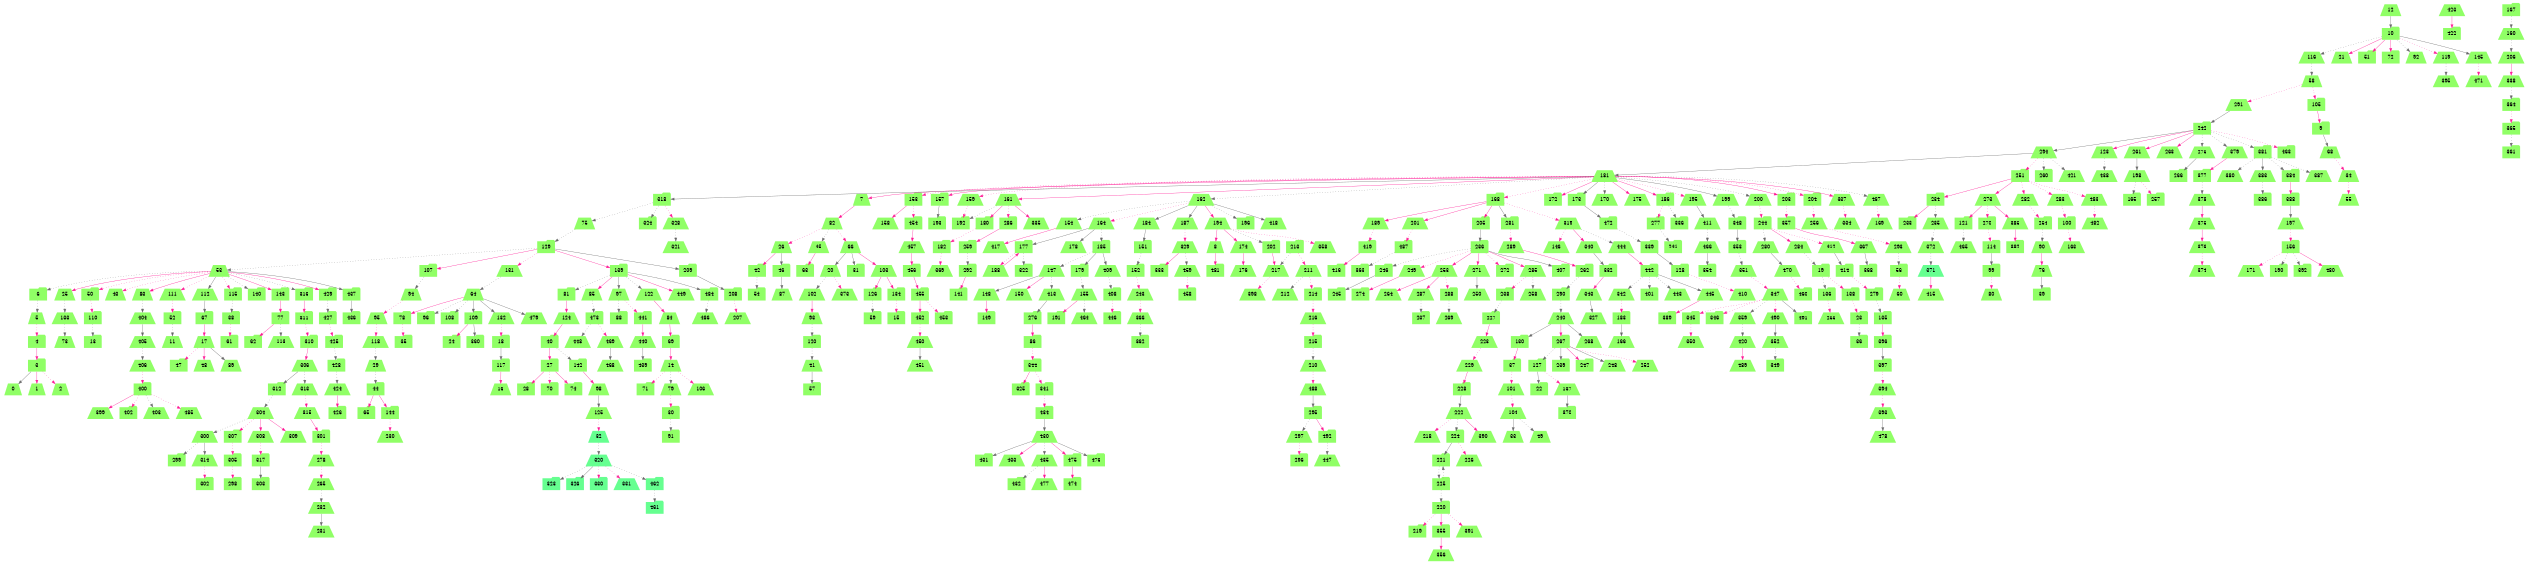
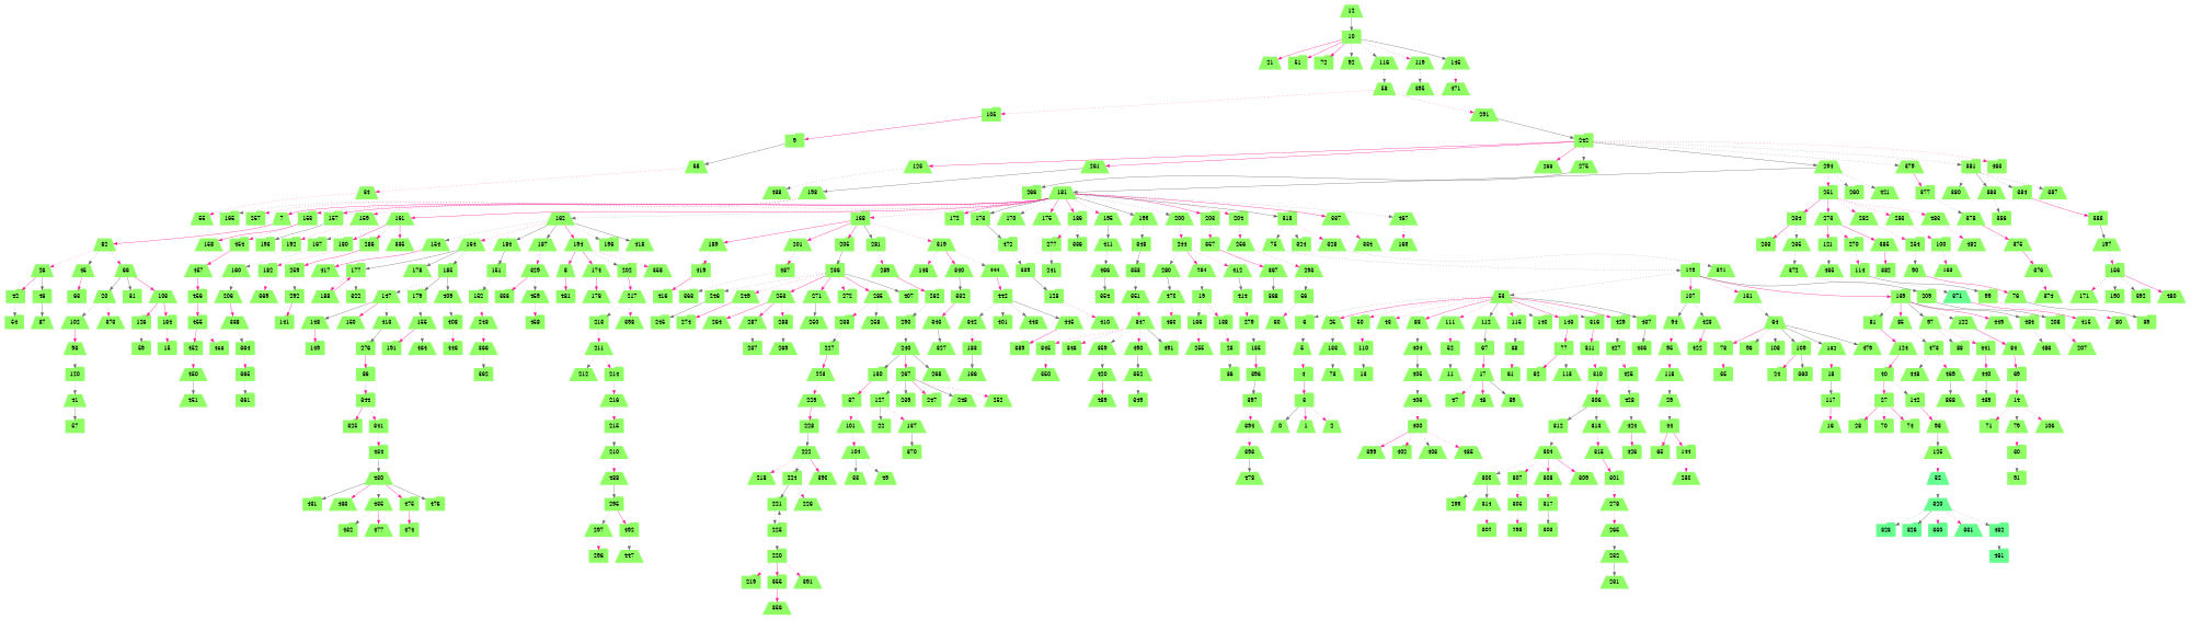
  digraph {
    node [fillcolor="#90ff66" penwidth=0 shape=trapezium style=filled]
    edge [color=deeppink style=dotted]
    3 [shape=folder]
    0
    1
    2
    4 [shape=folder]
    5
    6 [shape=folder]
    7
    82
    26
    45
    66
    481 [shape=folder]
    8
    9 [shape=folder]
    68
    34
    10 [shape=folder]
    21
    51 [shape=folder]
    72 [shape=folder]
    92
    116
    119
    145
    58
    395
    471
    12
    13 [shape=folder]
    71 [shape=folder]
    14
    79
    106
    30 [shape=folder]
    15 [shape=folder]
    47 [shape=folder]
    17
    48
    89
    18 [shape=folder]
    117 [shape=folder]
    16
    19 [shape=folder]
    136 [shape=folder]
    138 [shape=folder]
    255
    23 [shape=folder]
    20
    102
    373
    93
    22 [shape=folder]
    36 [shape=folder]
    24 [shape=folder]
    25
    133
    73
    42 [shape=folder]
    46 [shape=folder]
    54 [shape=folder]
    87
    27 [shape=folder]
    28 [shape=folder]
    70 [shape=folder]
    74 [shape=folder]
    44 [shape=folder]
    29
    65 [shape=folder]
    144 [shape=folder]
    91 [shape=folder]
    31 [shape=folder]
    32 [fillcolor="#66ff90"]
    320 [fillcolor="#66ff90"]
    323 [fillcolor="#66ff90" shape=folder]
    326 [fillcolor="#66ff90" shape=folder]
    330 [fillcolor="#66ff90" shape=folder]
    331 [fillcolor="#66ff90"]
    462 [fillcolor="#66ff90" shape=folder]
    55
    35 [shape=folder]
    37 [shape=folder]
    101
    104
    38 [shape=folder]
    61 [shape=folder]
    39 [shape=folder]
    40 [shape=folder]
    142 [shape=folder]
    98
    57 [shape=folder]
    41
    230
    63 [shape=folder]
    50 [shape=folder]
    110 [shape=folder]
    52 [shape=folder]
    11
    53
    43
    83
    111
    112
    115 [shape=folder]
    140 [shape=folder]
    143 [shape=folder]
    316 [shape=folder]
    429 [shape=folder]
    437 [shape=folder]
    404
    67 [shape=folder]
    77 [shape=folder]
    311 [shape=folder]
    427 [shape=folder]
    436 [shape=folder]
    56 [shape=folder]
    60
    105 [shape=folder]
    291
    242 [shape=folder]
    59 [shape=folder]
    62 [shape=folder]
    78 [shape=folder]
    64
    96 [shape=folder]
    108 [shape=folder]
    109 [shape=folder]
    132
    479
    360 [shape=folder]
    103
    126 [shape=folder]
    134 [shape=folder]
    69 [shape=folder]
    129 [shape=folder]
    75
    107 [shape=folder]
    131
    139 [shape=folder]
    209 [shape=folder]
    76
    113
    81 [shape=folder]
    124
    405
    84
    473 [shape=folder]
    85
    448
    469
    86 [shape=folder]
    344 [shape=folder]
    325 [shape=folder]
    341 [shape=folder]
    88 [shape=folder]
    90
    120 [shape=folder]
    94
    95
    118
    97
    441 [shape=folder]
    440
    125
    99 [shape=folder]
    80
    100 [shape=folder]
    163
    33
    49
    423
    422 [shape=folder]
    114 [shape=folder]
    121 [shape=folder]
    465
    122
    123
    438
    127 [shape=folder]
    137
    370 [shape=folder]
    128 [shape=folder]
    410
    449
    484 [shape=folder]
    208 [shape=folder]
    130 [shape=folder]
    135 [shape=folder]
    396 [shape=folder]
    397 [shape=folder]
    486
    141 [shape=folder]
    147
    148
    150
    413
    149 [shape=folder]
    276 [shape=folder]
    151 [shape=folder]
    152 [shape=folder]
    243
    366
    153 [shape=folder]
    158
    454 [shape=folder]
    457
    154
    417
    191 [shape=folder]
    155
    464
    156 [shape=folder]
    171
    190 [shape=folder]
    392 [shape=folder]
    480
    157 [shape=folder]
    193 [shape=folder]
    192 [shape=folder]
    159
    160
    206
    338
    167 [shape=folder]
    161
    180 [shape=folder]
    286 [shape=folder]
    335
    182 [shape=folder]
    259 [shape=folder]
    162
    164
    184
    187
    194
    196 [shape=folder]
    418
    177 [shape=folder]
    178
    185 [shape=folder]
    329
    174
    202 [shape=folder]
    358
    188
    322 [shape=folder]
    179 [shape=folder]
    409
    165 [shape=folder]
    168 [shape=folder]
    189
    201
    205 [shape=folder]
    281 [shape=folder]
    319
    419 [shape=folder]
    487 [shape=folder]
    236 [shape=folder]
    289
    146
    340
    444
    172 [shape=folder]
    173 [shape=folder]
    472 [shape=folder]
    339 [shape=folder]
    176
    369
    181
    170
    175
    186 [shape=folder]
    195
    199
    200
    203 [shape=folder]
    204 [shape=folder]
    318 [shape=folder]
    337
    467
    277 [shape=folder]
    336 [shape=folder]
    411
    348 [shape=folder]
    244 [shape=folder]
    357 [shape=folder]
    256
    324 [shape=folder]
    328
    334
    169
    183 [shape=folder]
    166
    408 [shape=folder]
    241 [shape=folder]
    333 [shape=folder]
    459
    416 [shape=folder]
    217
    466
    197
    198
    257 [shape=folder]
    353 [shape=folder]
    280
    284
    412
    363 [shape=folder]
    213 [shape=folder]
    398
    367
    293
    246 [shape=folder]
    249
    253
    271
    272 [shape=folder]
    285
    407 [shape=folder]
    364 [shape=folder]
    207
    210
    488
    295 [shape=folder]
    211
    212
    214 [shape=folder]
    216
    215 [shape=folder]
    219 [shape=folder]
    220 [shape=folder]
    355 [shape=folder]
    391
    356
    221 [shape=folder]
    225 [shape=folder]
    222
    218
    224 [shape=folder]
    390
    226
    223
    229
    228 [shape=folder]
    227 [shape=folder]
    232
    231
    233 [shape=folder]
    234 [shape=folder]
    235
    372
    371 [fillcolor="#66ff90"]
    245 [shape=folder]
    274 [shape=folder]
    264
    287
    288 [shape=folder]
    250
    238 [shape=folder]
    258
    237 [shape=folder]
    239 [shape=folder]
    240
    267 [shape=folder]
    268
    247 [shape=folder]
    248
    252
    261
    263
    275
    294
    379
    381 [shape=folder]
    463 [shape=folder]
    266 [shape=folder]
    251 [shape=folder]
    260 [shape=folder]
    421
    377 [shape=folder]
    380
    383
    384 [shape=folder]
    387
    362 [shape=folder]
    470
    414 [shape=folder]
    273
    282
    283
    483
    270 [shape=folder]
    385
    254 [shape=folder]
    482
    269
    292 [shape=folder]
    262 [shape=folder]
    290 [shape=folder]
    265
    382 [shape=folder]
    278
    279 [shape=folder]
    460 [shape=folder]
    297
    492 [shape=folder]
    296 [shape=folder]
    447
    298 [shape=folder]
    299 [shape=folder]
    300
    314
    302 [shape=folder]
    301 [shape=folder]
    303 [shape=folder]
    304
    307 [shape=folder]
    308
    309
    305 [shape=folder]
    317 [shape=folder]
    312 [shape=folder]
    306
    313
    315
    310 [shape=folder]
    321
    332 [shape=folder]
    442 [shape=folder]
    461 [fillcolor="#66ff90" shape=folder]
    458 [shape=folder]
    343
    327
    365 [shape=folder]
    434 [shape=folder]
    430
    342
    345 [shape=folder]
    350
    346 [shape=folder]
    347
    359
    490
    491 [shape=folder]
    420
    352
    351
    349 [shape=folder]
    354 [shape=folder]
    368 [shape=folder]
    489
    361 [shape=folder]
    415
    375
    376
    374
    378
    386 [shape=folder]
    388 [shape=folder]
    389 [shape=folder]
    393
    478
    394
    400 [shape=folder]
    399
    402 [shape=folder]
    403
    485
    401 [shape=folder]
    406
    446 [shape=folder]
    426 [shape=folder]
    424
    425 [shape=folder]
    428 [shape=folder]
    431 [shape=folder]
    433
    435
    475 [shape=folder]
    476 [shape=folder]
    432 [shape=folder]
    477
    474 [shape=folder]
    439 [shape=folder]
    443
    445
    450
    451
    452 [shape=folder]
    453 [shape=folder]
    456 [shape=folder]
    455 [shape=folder]
-   468
+   468 [label=868]
    3 -> 0 [color=gray40 style=solid]
    3 -> 1 [style=solid]
    3 -> 2
    4 -> 3 [style=solid]
    5 -> 4
    6 -> 5 [color=gray40]
    7 -> 82 [style=solid]
    82 -> 26
    82 -> 45 [color=gray40]
    82 -> 66
    26 -> 42 [style=solid]
    26 -> 46 [color=gray40 style=solid]
    45 -> 63 [style=solid]
    66 -> 20 [color=gray40 style=solid]
    66 -> 31 [color=gray40 style=solid]
    66 -> 103 [style=solid]
    8 -> 481 [style=solid]
    9 -> 68 [color=gray40 style=solid]
    68 -> 34
    34 -> 55
    10 -> 21 [style=solid]
    10 -> 51 [style=solid]
    10 -> 72 [style=solid]
    10 -> 92 [color=gray40]
    10 -> 116 [color=gray40]
    10 -> 119
    10 -> 145 [color=gray40 style=solid]
    116 -> 58 [color=gray40]
    119 -> 395 [color=gray40]
    145 -> 471
    58 -> 105
    58 -> 291
    12 -> 10 [color=gray40 style=solid]
    14 -> 71
    14 -> 79 [color=gray40]
    14 -> 106
    79 -> 30
    30 -> 91 [color=gray40]
    17 -> 47
    17 -> 48 [style=solid]
    17 -> 89 [color=gray40 style=solid]
    18 -> 117 [color=gray40 style=solid]
    117 -> 16 [style=solid]
    19 -> 136 [color=gray40]
    19 -> 138
    136 -> 255
    138 -> 23
    23 -> 36 [color=gray40]
    20 -> 102 [color=gray40]
    20 -> 373
    102 -> 93 [style=solid]
    93 -> 120 [color=gray40]
    25 -> 133 [color=gray40]
    133 -> 73 [color=gray40]
    42 -> 54 [color=gray40]
    46 -> 87 [color=gray40 style=solid]
    27 -> 28 [style=solid]
    27 -> 70
    27 -> 74 [style=solid]
    44 -> 65 [style=solid]
    44 -> 144 [style=solid]
    29 -> 44 [color=gray40]
    144 -> 230
    32 -> 320 [color=gray40]
    320 -> 323 [color=gray40]
    320 -> 326 [color=gray40 style=solid]
    320 -> 330
    320 -> 331
    320 -> 462 [color=gray40]
    462 -> 461 [color=gray40]
    37 -> 101
    101 -> 104
    104 -> 33 [color=gray40 style=solid]
    104 -> 49 [color=gray40]
    38 -> 61
    40 -> 27 [style=solid]
    40 -> 142 [color=gray40]
    142 -> 98 [style=solid]
    98 -> 125 [color=gray40 style=solid]
    41 -> 57 [color=gray40 style=solid]
    50 -> 110
    110 -> 13 [color=gray40]
    52 -> 11 [color=gray40]
    53 -> 6 [color=gray40]
    53 -> 25 [style=solid]
    53 -> 50
    53 -> 43
    53 -> 83 [style=solid]
    53 -> 111
    53 -> 112 [color=gray40 style=solid]
    53 -> 115
    53 -> 140 [color=gray40]
    53 -> 143 [style=solid]
    53 -> 316 [color=gray40]
    53 -> 429 [style=solid]
    53 -> 437 [color=gray40 style=solid]
    83 -> 404 [color=gray40]
    111 -> 52
    112 -> 67 [color=gray40 style=solid]
    115 -> 38 [color=gray40]
    143 -> 77 [style=solid]
    316 -> 311 [style=solid]
    429 -> 427 [color=gray40]
    437 -> 436 [color=gray40 style=solid]
    404 -> 405 [color=gray40 style=solid]
    67 -> 17 [style=solid]
    77 -> 62 [style=solid]
    77 -> 113 [color=gray40]
    311 -> 310
    427 -> 425
    56 -> 60
    105 -> 9 [style=solid]
    291 -> 242 [color=gray40 style=solid]
    242 -> 123 [style=solid]
    242 -> 261 [style=solid]
    242 -> 263 [style=solid]
    242 -> 275 [color=gray40]
    242 -> 294 [color=gray40 style=solid]
    242 -> 379 [color=gray40]
    242 -> 381 [color=gray40]
    242 -> 463
    78 -> 35
    64 -> 78 [style=solid]
    64 -> 96 [color=gray40]
    64 -> 108 [color=gray40]
    64 -> 109 [color=gray40 style=solid]
    64 -> 132 [color=gray40 style=solid]
    64 -> 479 [color=gray40 style=solid]
    109 -> 24 [style=solid]
    109 -> 360 [color=gray40 style=solid]
    132 -> 18
    103 -> 126 [style=solid]
    103 -> 134 [style=solid]
    126 -> 59 [color=gray40]
    134 -> 15
    69 -> 14 [style=solid]
    129 -> 53 [color=gray40]
    129 -> 107 [style=solid]
    129 -> 131
    129 -> 139 [style=solid]
    129 -> 209 [color=gray40 style=solid]
    75 -> 129 [color=gray40]
-   107 -> 94 [color=gray40]
+   107 -> 94 [color=gray40 style=solid]
+   107 -> 423 [color=gray40]
    131 -> 64 [color=gray40]
    139 -> 81 [color=gray40]
    139 -> 85 [style=solid]
    139 -> 97 [color=gray40 style=solid]
    139 -> 122 [color=gray40]
    139 -> 449 [style=solid]
    139 -> 484 [color=gray40 style=solid]
    209 -> 208 [color=gray40 style=solid]
    76 -> 39 [color=gray40 style=solid]
    81 -> 124 [style=solid]
    124 -> 40 [style=solid]
    405 -> 406 [color=gray40]
    84 -> 69 [style=solid]
    473 -> 448 [color=gray40]
    473 -> 469
    85 -> 473 [color=gray40]
    469 -> 468 [color=gray40 style=solid]
    86 -> 344
    344 -> 325 [style=solid]
    344 -> 341
    341 -> 434
    90 -> 76 [style=solid]
    120 -> 41 [color=gray40]
    94 -> 95
    95 -> 118
    118 -> 29 [color=gray40]
    97 -> 88 [color=gray40]
    97 -> 441
    441 -> 440 [style=solid]
    440 -> 439 [color=gray40 style=solid]
    125 -> 32
    99 -> 80
    100 -> 163
    423 -> 422 [style=solid]
    114 -> 99 [color=gray40 style=solid]
    121 -> 465 [color=gray40]
    122 -> 84 [style=solid]
    123 -> 438 [color=gray40]
    127 -> 22 [color=gray40 style=solid]
    127 -> 137
    137 -> 370 [color=gray40 style=solid]
    128 -> 410
    484 -> 486 [color=gray40]
    208 -> 207
    130 -> 37 [style=solid]
    135 -> 396 [style=solid]
    396 -> 397 [color=gray40 style=solid]
    397 -> 394
    147 -> 148 [color=gray40 style=solid]
    147 -> 150 [style=solid]
    147 -> 413 [color=gray40]
    148 -> 149 [style=solid]
    413 -> 276 [color=gray40 style=solid]
    276 -> 86 [style=solid]
    151 -> 152 [color=gray40]
    152 -> 243
    243 -> 366
    366 -> 362 [color=gray40]
    153 -> 158 [style=solid]
    153 -> 454
    454 -> 457 [style=solid]
    457 -> 456 [style=solid]
    154 -> 417 [style=solid]
    155 -> 191 [style=solid]
    155 -> 464 [color=gray40]
    156 -> 171
    156 -> 190 [color=gray40]
    156 -> 392 [color=gray40]
    156 -> 480 [style=solid]
    157 -> 193 [color=gray40 style=solid]
    159 -> 192
    160 -> 206 [color=gray40]
    206 -> 338 [style=solid]
    338 -> 364 [color=gray40]
    167 -> 160 [color=gray40]
-   161 -> 192 [color=gray40]
+   161 -> 167 [color=gray40]
    161 -> 180 [style=solid]
    161 -> 286
    161 -> 335 [style=solid]
    180 -> 182
    286 -> 259 [style=solid]
    182 -> 369
    259 -> 292 [color=gray40]
    162 -> 154 [color=gray40]
    162 -> 164
    162 -> 184 [color=gray40 style=solid]
    162 -> 187 [color=gray40 style=solid]
    162 -> 194 [style=solid]
    162 -> 196 [color=gray40]
    162 -> 418 [color=gray40 style=solid]
    164 -> 177 [color=gray40 style=solid]
    164 -> 178 [color=gray40 style=solid]
    164 -> 185 [color=gray40]
    184 -> 151 [color=gray40 style=solid]
    187 -> 329
    194 -> 8 [style=solid]
    194 -> 174 [style=solid]
    194 -> 202 [color=gray40]
    194 -> 358
    177 -> 188
    177 -> 322 [color=gray40]
    185 -> 147 [color=gray40]
    185 -> 179 [color=gray40 style=solid]
    185 -> 409 [color=gray40 style=solid]
    329 -> 333 [style=solid]
    329 -> 459 [color=gray40]
    174 -> 176 [style=solid]
    202 -> 217 [style=solid]
    188 -> 177 [style=solid]
    179 -> 155 [color=gray40]
    409 -> 408 [color=gray40]
    168 -> 189 [style=solid]
    168 -> 201 [style=solid]
    168 -> 205 [style=solid]
    168 -> 281 [color=gray40 style=solid]
    168 -> 319
    189 -> 419
    201 -> 487
    205 -> 236 [color=gray40 style=solid]
    281 -> 289
    319 -> 146
    319 -> 340 [style=solid]
    319 -> 444 [color=gray40]
    419 -> 416 [style=solid]
    487 -> 363 [color=gray40]
    236 -> 246 [color=gray40]
    236 -> 249
    236 -> 253 [style=solid]
    236 -> 271 [style=solid]
    236 -> 272
    236 -> 285 [style=solid]
    236 -> 407 [color=gray40 style=solid]
    289 -> 262 [style=solid]
    340 -> 332 [color=gray40 style=solid]
    444 -> 442 [style=solid]
    173 -> 472 [color=gray40 style=solid]
    472 -> 339 [color=gray40]
    339 -> 128 [color=gray40 style=solid]
    181 -> 7 [style=solid]
    181 -> 153
    181 -> 157 [style=solid]
    181 -> 159
    181 -> 161 [style=solid]
    181 -> 162 [color=gray40]
    181 -> 168
    181 -> 172 [style=solid]
    181 -> 173 [color=gray40 style=solid]
    181 -> 170 [color=gray40]
    181 -> 175 [style=solid]
    181 -> 186 [style=solid]
    181 -> 195
    181 -> 199 [color=gray40 style=solid]
    181 -> 200 [color=gray40]
    181 -> 203 [style=solid]
    181 -> 204
    181 -> 318 [color=gray40 style=solid]
    181 -> 337 [style=solid]
    181 -> 467 [color=gray40]
    186 -> 277
    186 -> 336 [color=gray40]
    195 -> 411 [color=gray40 style=solid]
    199 -> 348 [color=gray40]
    200 -> 244
    203 -> 357
    204 -> 256
    318 -> 75 [color=gray40]
    318 -> 324 [color=gray40]
    318 -> 328
    337 -> 334
    467 -> 169
    277 -> 241 [color=gray40]
    411 -> 466 [color=gray40]
    348 -> 353 [color=gray40 style=solid]
    244 -> 280 [color=gray40]
    244 -> 284 [style=solid]
    244 -> 412
    357 -> 367 [style=solid]
    256 -> 293
    328 -> 321 [color=gray40]
    183 -> 166 [color=gray40 style=solid]
    408 -> 446
    459 -> 458
-   213 -> 217 [color=gray40]
+   217 -> 213 [color=gray40]
    217 -> 398
    466 -> 354 [color=gray40 style=solid]
    197 -> 156
    198 -> 165 [color=gray40]
    198 -> 257
    353 -> 351 [color=gray40]
    280 -> 470 [color=gray40 style=solid]
    284 -> 19 [color=gray40]
    412 -> 414 [color=gray40 style=solid]
    213 -> 211
    367 -> 368 [color=gray40 style=solid]
    293 -> 56 [color=gray40]
    246 -> 245 [color=gray40 style=solid]
    249 -> 274 [style=solid]
    253 -> 264 [style=solid]
    253 -> 287 [style=solid]
    253 -> 288
    271 -> 250 [color=gray40 style=solid]
    285 -> 238
    285 -> 258 [color=gray40]
    364 -> 365
    210 -> 488
    488 -> 295 [color=gray40 style=solid]
    295 -> 297 [color=gray40]
    295 -> 492 [style=solid]
    211 -> 212 [color=gray40]
    211 -> 214
    214 -> 216
    216 -> 215
    215 -> 210 [color=gray40]
    220 -> 219
    220 -> 355 [style=solid]
    220 -> 391
    355 -> 356 [style=solid]
    221 -> 225 [color=gray40]
    225 -> 220 [color=gray40]
    225 -> 221 [color=gray40]
    222 -> 218
    222 -> 224 [color=gray40]
    222 -> 390 [style=solid]
    224 -> 221 [color=gray40 style=solid]
    224 -> 226
    223 -> 229
    229 -> 228 [style=solid]
    228 -> 222 [color=gray40 style=solid]
    227 -> 223 [style=solid]
    232 -> 231 [color=gray40 style=solid]
    234 -> 233 [style=solid]
    234 -> 235 [color=gray40]
    235 -> 372 [color=gray40]
    372 -> 371 [color=gray40]
    371 -> 415 [style=solid]
    287 -> 237 [color=gray40]
    288 -> 269 [color=gray40]
    238 -> 227 [color=gray40]
    240 -> 130 [color=gray40 style=solid]
    240 -> 267 [style=solid]
    240 -> 268 [color=gray40 style=solid]
    267 -> 127 [color=gray40]
    267 -> 239 [color=gray40 style=solid]
    267 -> 247 [style=solid]
    267 -> 248 [color=gray40 style=solid]
    267 -> 252
    261 -> 198 [color=gray40 style=solid]
    275 -> 266 [color=gray40 style=solid]
    294 -> 181 [color=gray40 style=solid]
    294 -> 251
    294 -> 260 [color=gray40]
    294 -> 421 [color=gray40]
    379 -> 377 [style=solid]
    381 -> 380 [color=gray40]
    381 -> 383 [color=gray40 style=solid]
    381 -> 384 [color=gray40]
    381 -> 387 [color=gray40]
    251 -> 234 [style=solid]
    251 -> 273 [style=solid]
    251 -> 282
    251 -> 283
    251 -> 483
    377 -> 378 [color=gray40]
    383 -> 386 [color=gray40]
    384 -> 388 [style=solid]
    470 -> 460
    414 -> 279
    273 -> 121 [style=solid]
    273 -> 270
    273 -> 385 [style=solid]
    282 -> 254
    283 -> 100
    483 -> 482
    270 -> 114
    385 -> 382 [style=solid]
    254 -> 90 [color=gray40]
    292 -> 141 [style=solid]
    262 -> 290 [color=gray40]
    290 -> 240 [color=gray40]
    265 -> 232 [color=gray40]
    278 -> 265
    279 -> 135 [color=gray40]
    297 -> 296
    492 -> 447 [color=gray40]
    300 -> 299 [color=gray40]
    300 -> 314 [color=gray40 style=solid]
    314 -> 302
    301 -> 278
    304 -> 300 [color=gray40]
    304 -> 307
    304 -> 308 [style=solid]
    304 -> 309 [style=solid]
    307 -> 305
    308 -> 317
    305 -> 298
    317 -> 303 [color=gray40 style=solid]
    312 -> 304 [color=gray40]
    306 -> 312 [color=gray40 style=solid]
    306 -> 313 [color=gray40]
    313 -> 315
    315 -> 301 [style=solid]
    310 -> 306 [style=solid]
    332 -> 343 [style=solid]
    442 -> 342 [color=gray40]
    442 -> 401 [color=gray40]
    442 -> 443 [color=gray40]
    442 -> 445 [color=gray40 style=solid]
    343 -> 327 [color=gray40 style=solid]
    365 -> 361 [color=gray40]
    434 -> 430 [color=gray40 style=solid]
    430 -> 431 [color=gray40 style=solid]
    430 -> 433 [style=solid]
    430 -> 435 [color=gray40]
    430 -> 475 [style=solid]
    430 -> 476 [color=gray40 style=solid]
    342 -> 183
    345 -> 350
    347 -> 345
    347 -> 346
    347 -> 359 [color=gray40]
    347 -> 490
    347 -> 491 [color=gray40 style=solid]
    359 -> 420 [color=gray40]
    490 -> 352 [color=gray40 style=solid]
    420 -> 489 [style=solid]
    352 -> 349 [color=gray40]
    351 -> 347
    375 -> 376 [style=solid]
    376 -> 374
    378 -> 375 [style=solid]
    388 -> 197 [color=gray40 style=solid]
    393 -> 478 [color=gray40 style=solid]
    394 -> 393
    400 -> 399 [style=solid]
    400 -> 402
    400 -> 403 [color=gray40]
    400 -> 485
    406 -> 400
    424 -> 426 [style=solid]
    425 -> 428 [color=gray40]
    428 -> 424 [color=gray40]
    435 -> 432 [color=gray40]
    435 -> 477 [style=solid]
    475 -> 474 [style=solid]
    445 -> 389 [style=solid]
    450 -> 451 [color=gray40 style=solid]
    452 -> 450
    456 -> 455 [style=solid]
    455 -> 452 [style=solid]
    455 -> 453
  }
